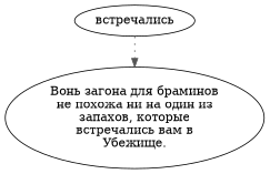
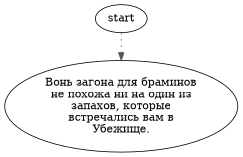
  digraph {
    node [color="#000000" fillcolor="#FFFFFF" style=filled]
-   start [label="встречались"]
+   start
    n2 [label="Вонь загона для браминов\nне похожа ни на один из\nзапахов, которые\nвстречались вам в\nУбежище."]
    start -> n2 [color="#555555" style=dotted]
  }
